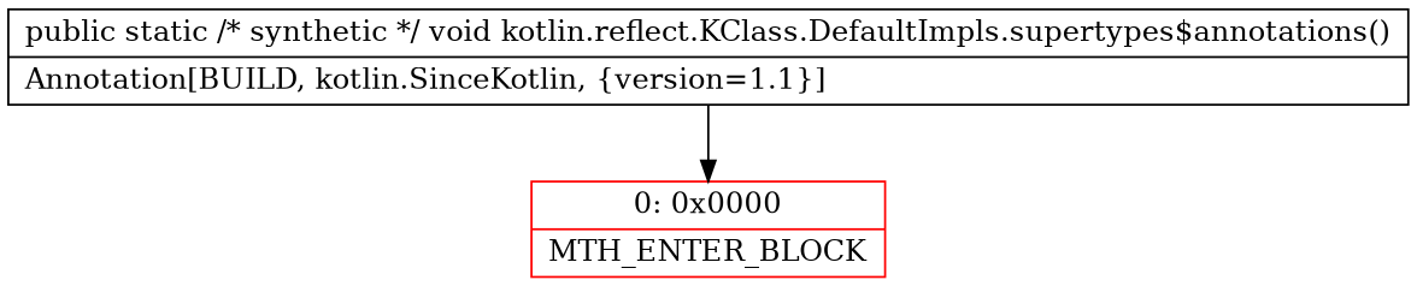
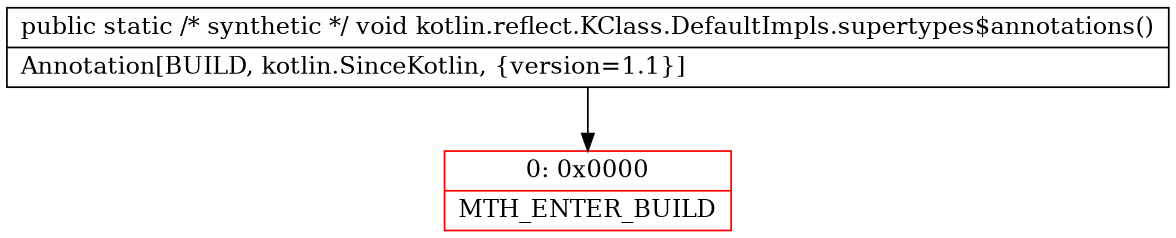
  digraph {
    node [shape=record]
-   n1 [color=red label="{0\:\ 0x0000|MTH_ENTER_BLOCK\l}"]
+   n1 [color=red label="{0\:\ 0x0000|MTH_ENTER_BUILD\l}"]
    n2 [label="{public static \/* synthetic *\/ void kotlin.reflect.KClass.DefaultImpls.supertypes$annotations()  | Annotation[BUILD, kotlin.SinceKotlin, \{version=1.1\}]\l}"]
    subgraph cluster_1 {
      label="R(0)"
    }
    n2 -> n1
  }
